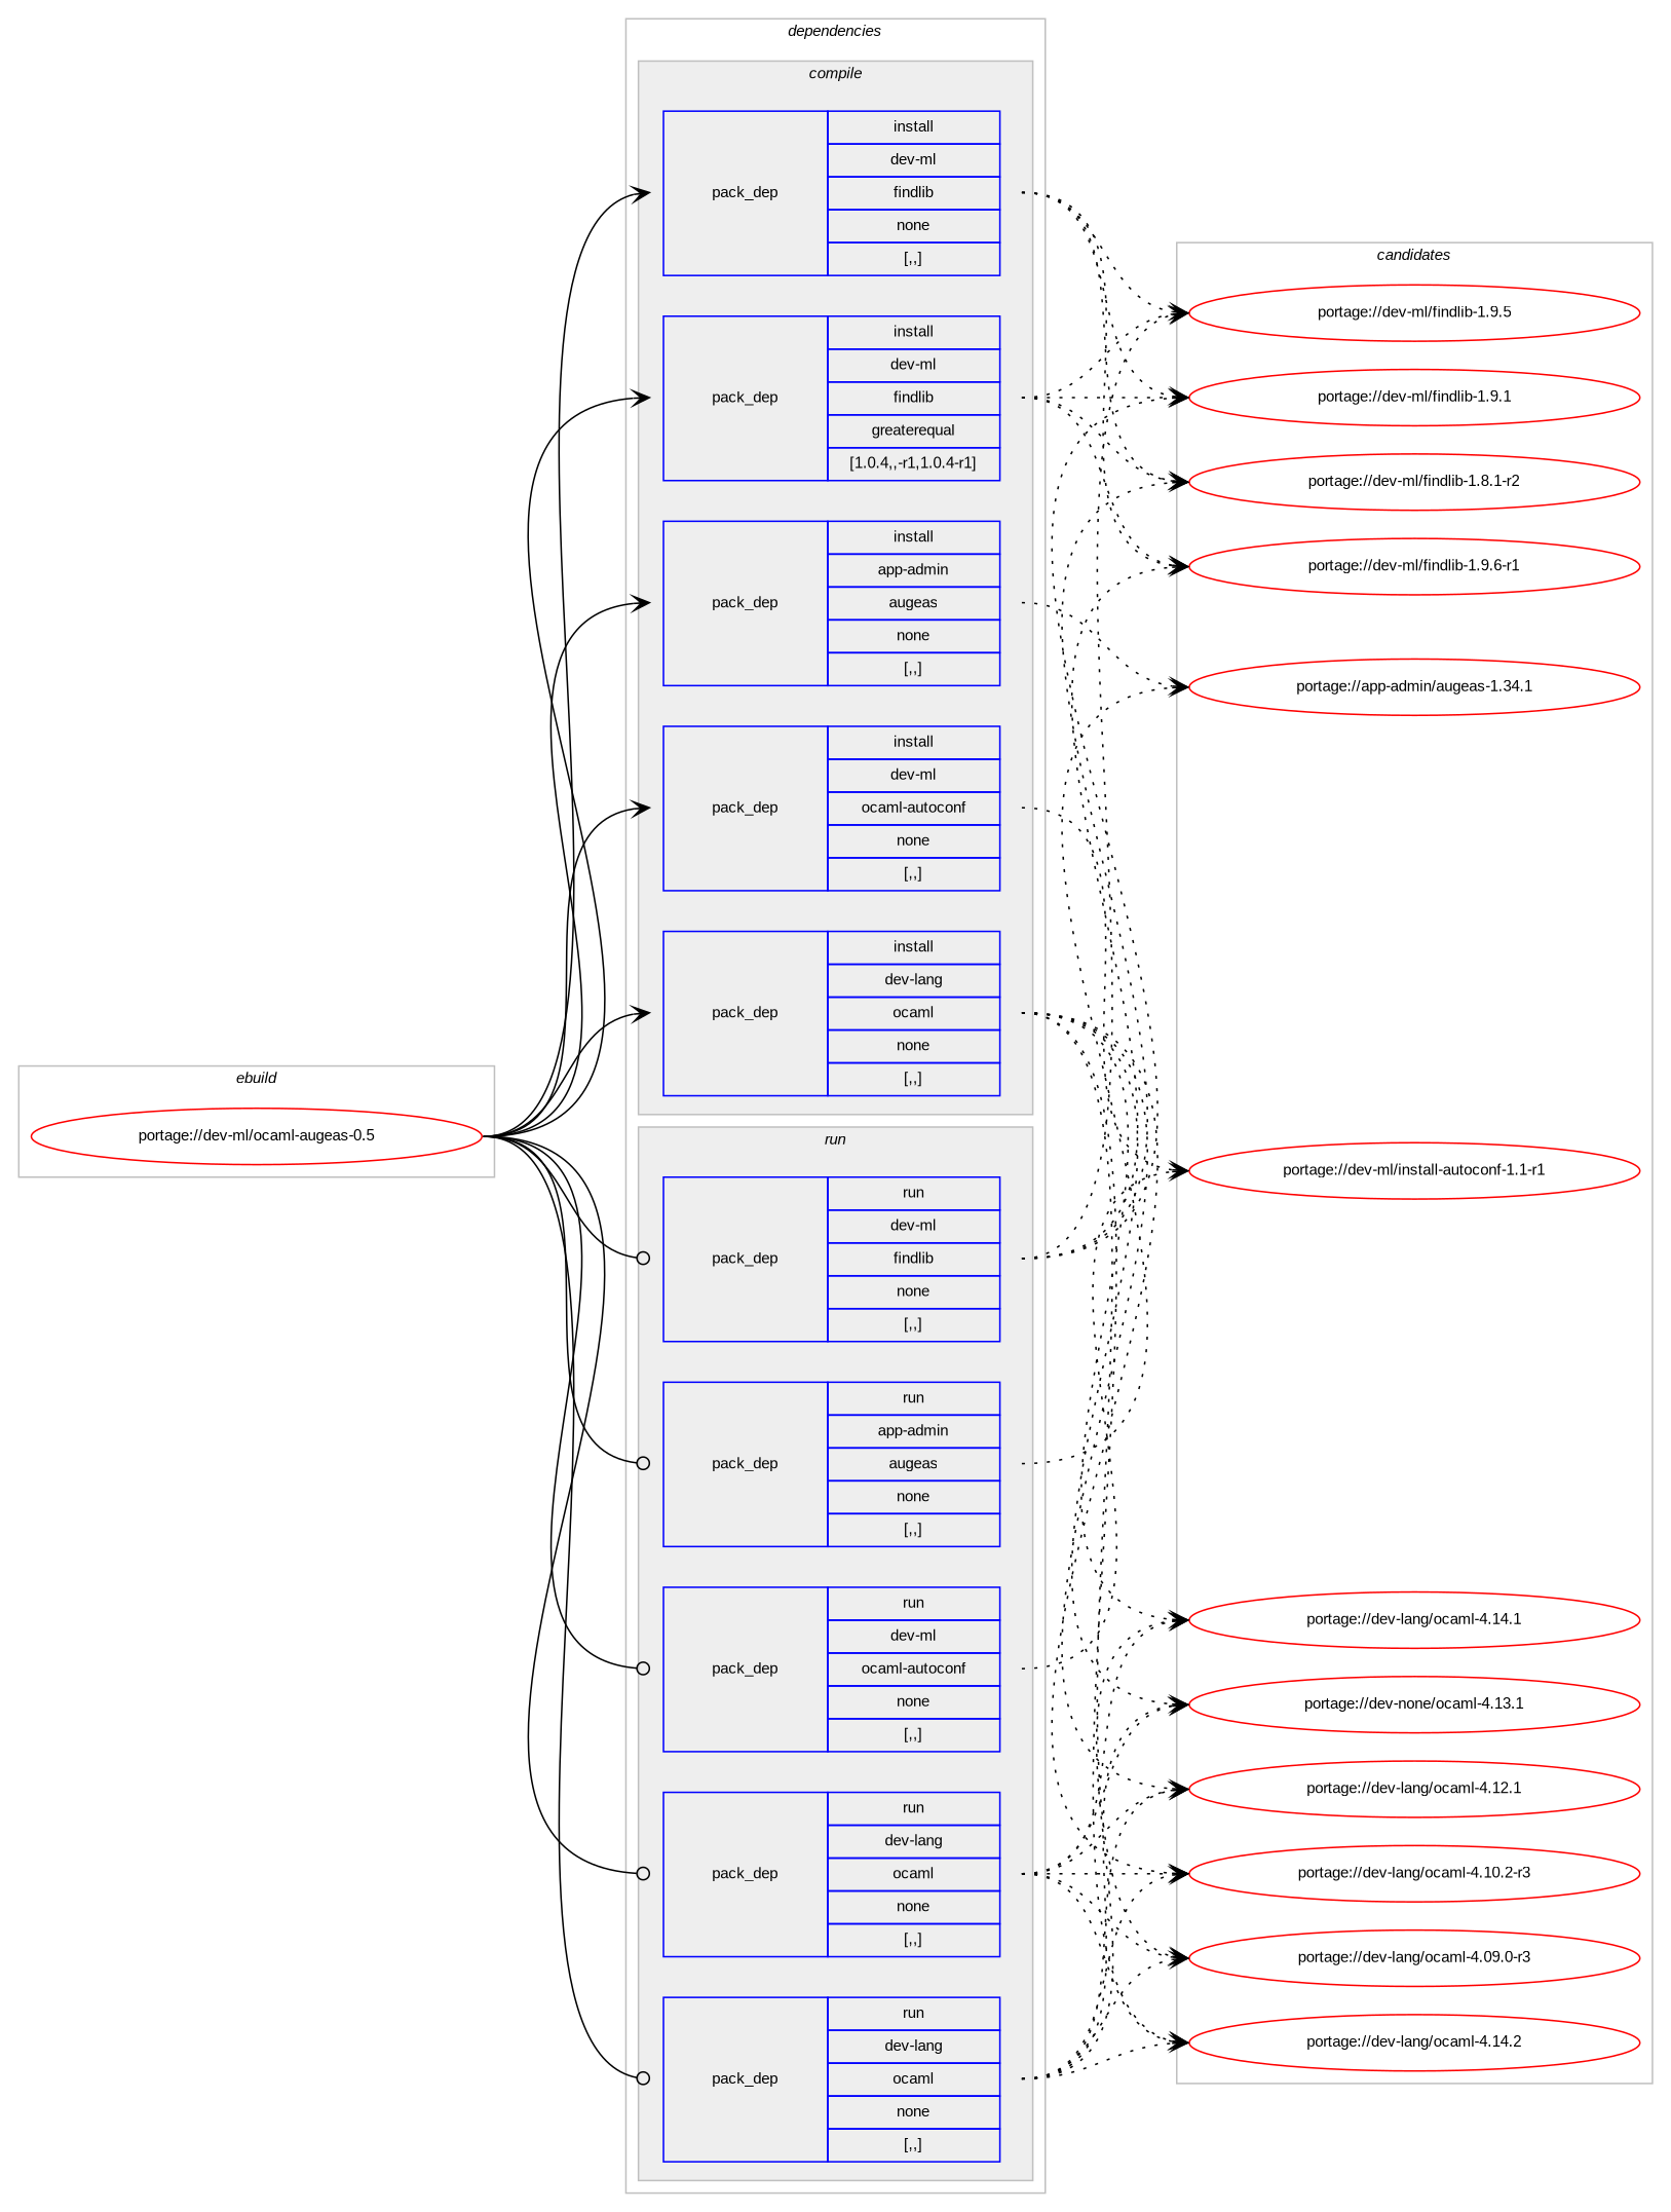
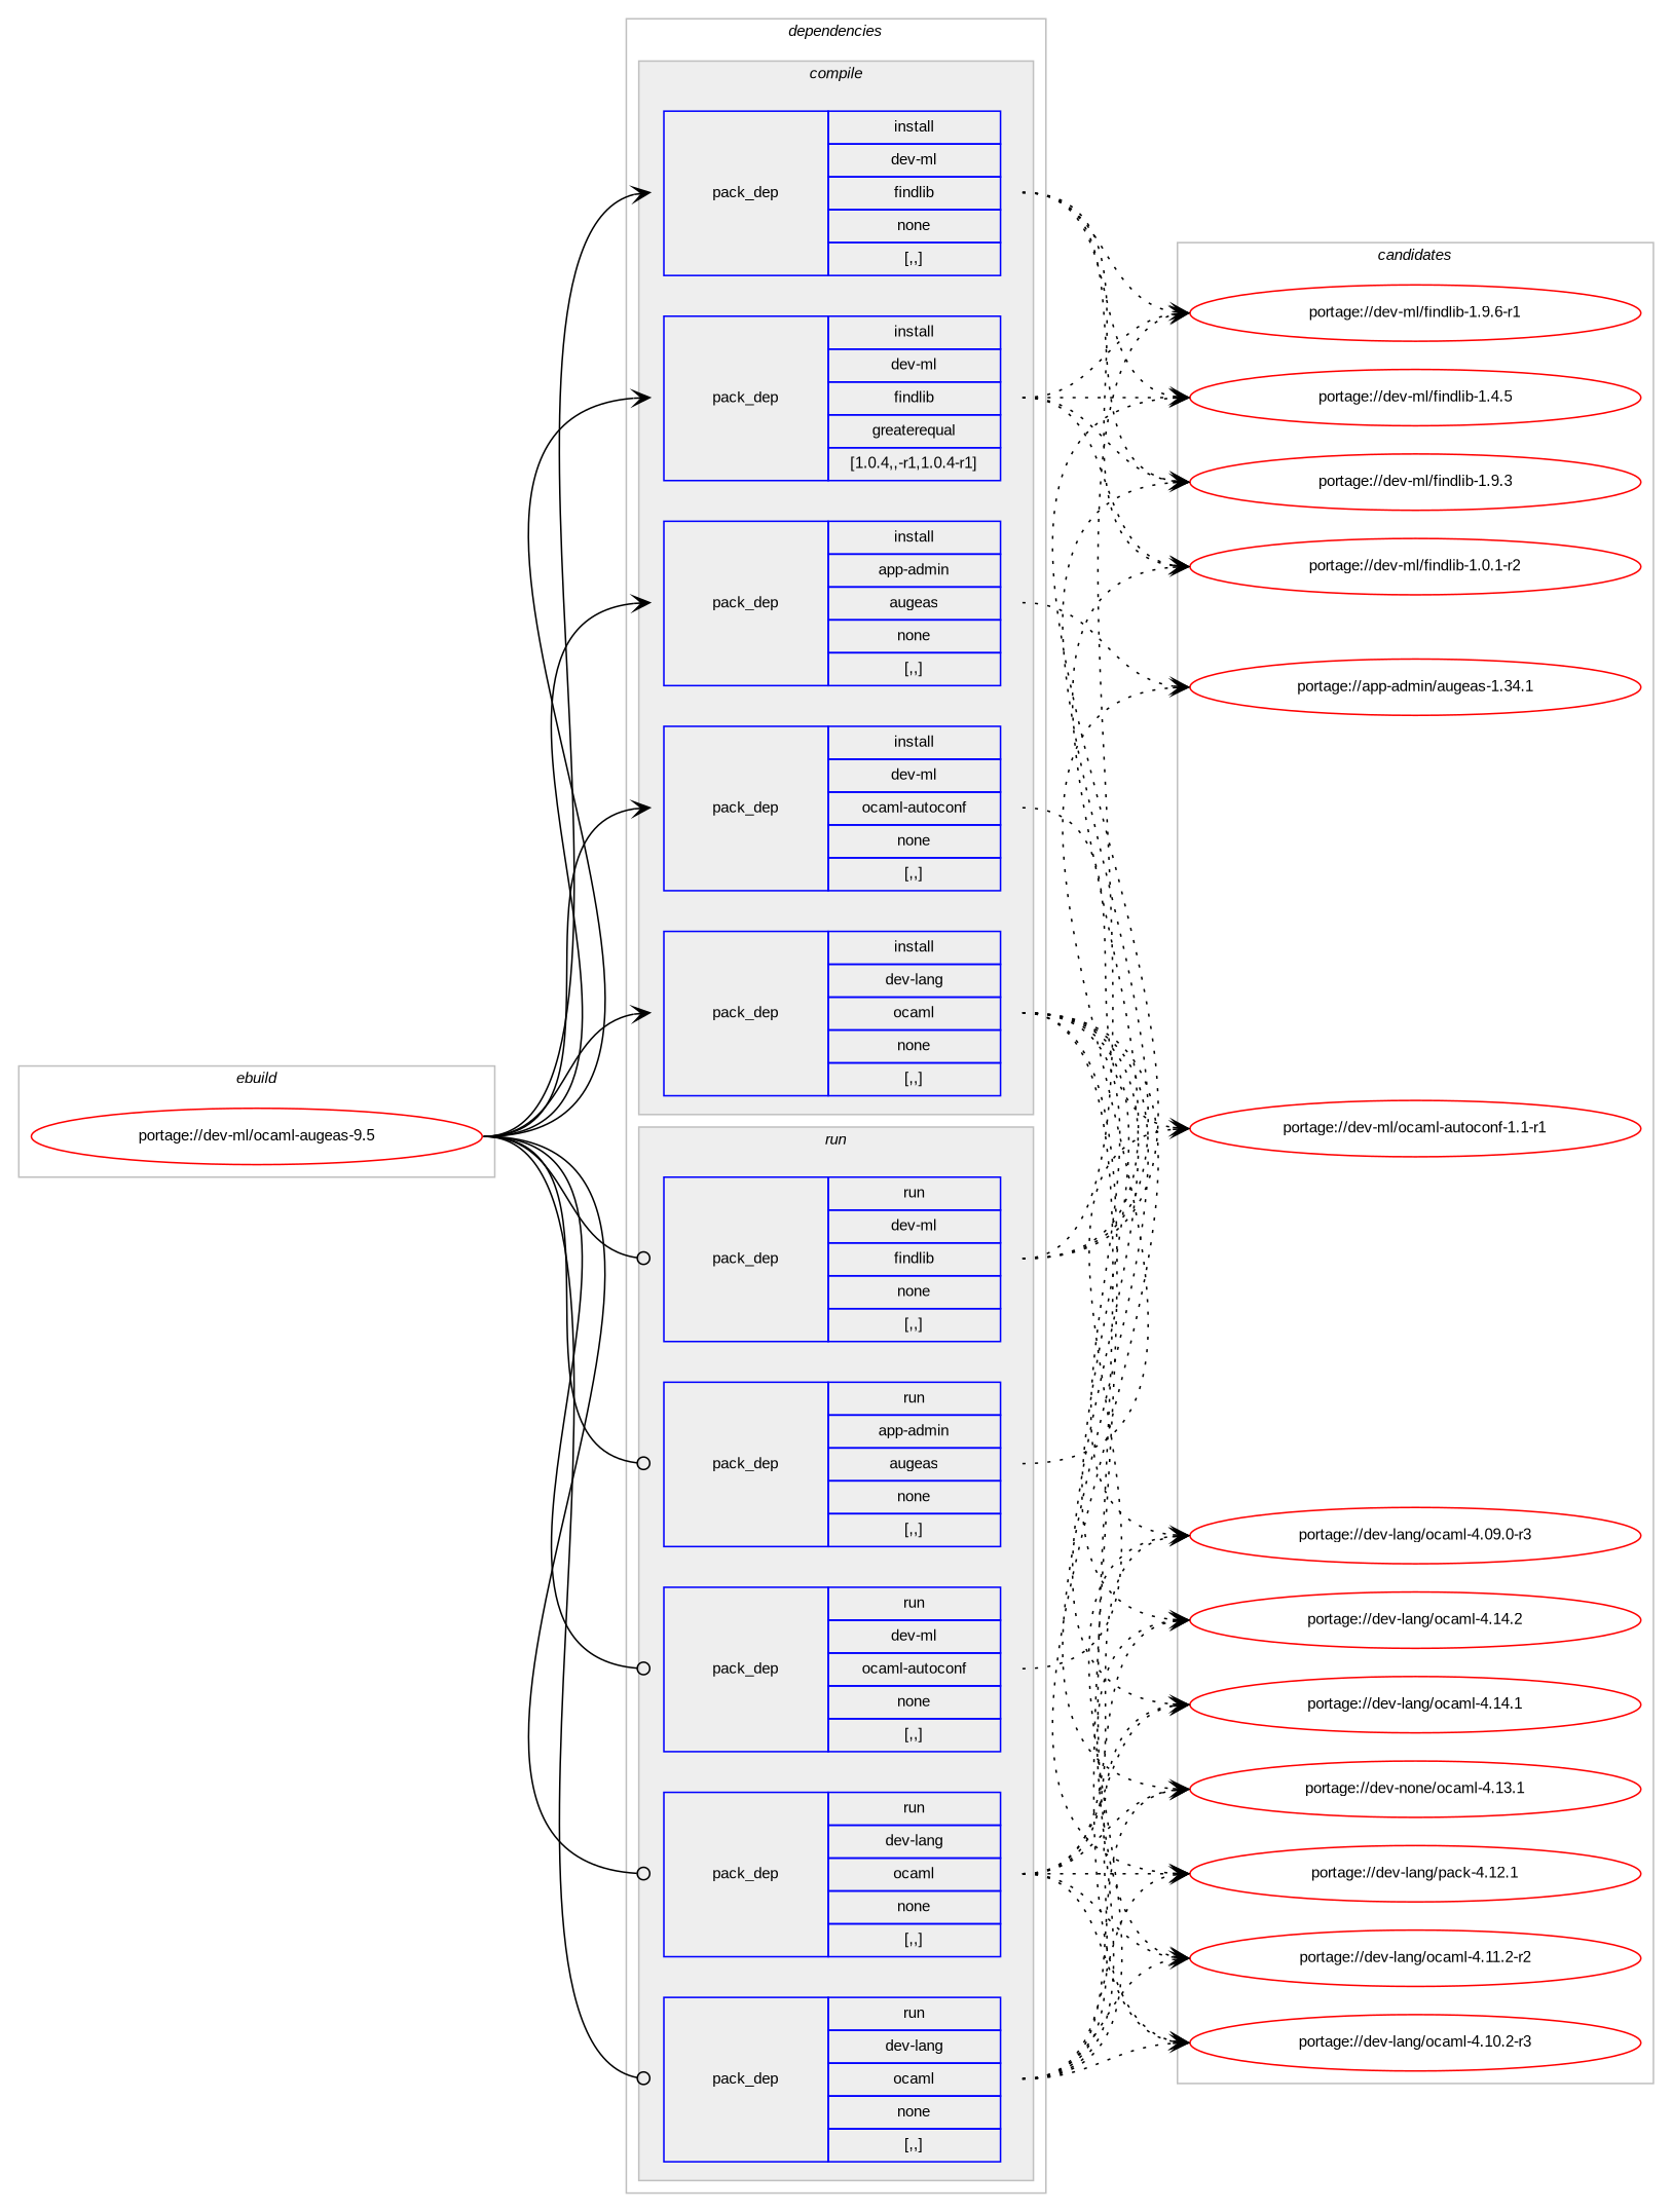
  digraph {
    compound=true
    concentrate=true
    fontname="Liberation Sans"
    fontsize=10
    newrank=true
    rankdir=LR
    ranksep=1.5
    node [color=red fontname="Liberation Sans" fontsize=10]
    edge [arrowhead=vee fontname="Liberation Sans" headport=w style=dotted tailport=e weight=100]
-   n1 [label="portage://dev-ml/ocaml-augeas-0.5" width=4]
+   n1 [label="portage://dev-ml/ocaml-augeas-9.5" width=4]
    n2 [color=blue label=<<TABLE BORDER="0" CELLBORDER="1" CELLSPACING="0" CELLPADDING="4" WIDTH="220"><TR><TD ROWSPAN="6" CELLPADDING="30">pack_dep</TD></TR><TR><TD WIDTH="110">install</TD></TR><TR><TD>app-admin</TD></TR><TR><TD>augeas</TD></TR><TR><TD>none</TD></TR><TR><TD>[,,]</TD></TR></TABLE>> shape=none]
    n3 [color=blue label=<<TABLE BORDER="0" CELLBORDER="1" CELLSPACING="0" CELLPADDING="4" WIDTH="220"><TR><TD ROWSPAN="6" CELLPADDING="30">pack_dep</TD></TR><TR><TD WIDTH="110">install</TD></TR><TR><TD>dev-lang</TD></TR><TR><TD>ocaml</TD></TR><TR><TD>none</TD></TR><TR><TD>[,,]</TD></TR></TABLE>> shape=none]
    n4 [color=blue label=<<TABLE BORDER="0" CELLBORDER="1" CELLSPACING="0" CELLPADDING="4" WIDTH="220"><TR><TD ROWSPAN="6" CELLPADDING="30">pack_dep</TD></TR><TR><TD WIDTH="110">install</TD></TR><TR><TD>dev-ml</TD></TR><TR><TD>findlib</TD></TR><TR><TD>greaterequal</TD></TR><TR><TD>[1.0.4,,-r1,1.0.4-r1]</TD></TR></TABLE>> shape=none]
    n5 [color=blue label=<<TABLE BORDER="0" CELLBORDER="1" CELLSPACING="0" CELLPADDING="4" WIDTH="220"><TR><TD ROWSPAN="6" CELLPADDING="30">pack_dep</TD></TR><TR><TD WIDTH="110">install</TD></TR><TR><TD>dev-ml</TD></TR><TR><TD>findlib</TD></TR><TR><TD>none</TD></TR><TR><TD>[,,]</TD></TR></TABLE>> shape=none]
    n6 [color=blue label=<<TABLE BORDER="0" CELLBORDER="1" CELLSPACING="0" CELLPADDING="4" WIDTH="220"><TR><TD ROWSPAN="6" CELLPADDING="30">pack_dep</TD></TR><TR><TD WIDTH="110">install</TD></TR><TR><TD>dev-ml</TD></TR><TR><TD>ocaml-autoconf</TD></TR><TR><TD>none</TD></TR><TR><TD>[,,]</TD></TR></TABLE>> shape=none]
    n7 [color=blue label=<<TABLE BORDER="0" CELLBORDER="1" CELLSPACING="0" CELLPADDING="4" WIDTH="220"><TR><TD ROWSPAN="6" CELLPADDING="30">pack_dep</TD></TR><TR><TD WIDTH="110">run</TD></TR><TR><TD>app-admin</TD></TR><TR><TD>augeas</TD></TR><TR><TD>none</TD></TR><TR><TD>[,,]</TD></TR></TABLE>> shape=none]
    n8 [color=blue label=<<TABLE BORDER="0" CELLBORDER="1" CELLSPACING="0" CELLPADDING="4" WIDTH="220"><TR><TD ROWSPAN="6" CELLPADDING="30">pack_dep</TD></TR><TR><TD WIDTH="110">run</TD></TR><TR><TD>dev-lang</TD></TR><TR><TD>ocaml</TD></TR><TR><TD>none</TD></TR><TR><TD>[,,]</TD></TR></TABLE>> shape=none]
    n9 [color=blue label=<<TABLE BORDER="0" CELLBORDER="1" CELLSPACING="0" CELLPADDING="4" WIDTH="220"><TR><TD ROWSPAN="6" CELLPADDING="30">pack_dep</TD></TR><TR><TD WIDTH="110">run</TD></TR><TR><TD>dev-lang</TD></TR><TR><TD>ocaml</TD></TR><TR><TD>none</TD></TR><TR><TD>[,,]</TD></TR></TABLE>> shape=none]
    n10 [color=blue label=<<TABLE BORDER="0" CELLBORDER="1" CELLSPACING="0" CELLPADDING="4" WIDTH="220"><TR><TD ROWSPAN="6" CELLPADDING="30">pack_dep</TD></TR><TR><TD WIDTH="110">run</TD></TR><TR><TD>dev-ml</TD></TR><TR><TD>findlib</TD></TR><TR><TD>none</TD></TR><TR><TD>[,,]</TD></TR></TABLE>> shape=none]
    n11 [color=blue label=<<TABLE BORDER="0" CELLBORDER="1" CELLSPACING="0" CELLPADDING="4" WIDTH="220"><TR><TD ROWSPAN="6" CELLPADDING="30">pack_dep</TD></TR><TR><TD WIDTH="110">run</TD></TR><TR><TD>dev-ml</TD></TR><TR><TD>ocaml-autoconf</TD></TR><TR><TD>none</TD></TR><TR><TD>[,,]</TD></TR></TABLE>> shape=none]
    n12 [label="portage://app-admin/augeas-1.34.1" width=4]
    n13 [label="portage://dev-lang/ocaml-4.14.2" width=4]
    n14 [label="portage://dev-lang/ocaml-4.14.1" width=4]
    n15 [label="portage://dev-none/ocaml-4.13.1" width=4]
-   n16 [label="portage://dev-lang/ocaml-4.12.1" width=4]
+   n16 [label="portage://dev-lang/pack-4.12.1" width=4]
+   n17 [label="portage://dev-lang/ocaml-4.11.2-r2" width=4]
    n18 [label="portage://dev-lang/ocaml-4.10.2-r3" width=4]
    n19 [label="portage://dev-lang/ocaml-4.09.0-r3" width=4]
    n20 [label="portage://dev-ml/findlib-1.9.6-r1" width=4]
-   n21 [label="portage://dev-ml/findlib-1.9.5" width=4]
-   n22 [label="portage://dev-ml/findlib-1.9.1" width=4]
-   n23 [label="portage://dev-ml/findlib-1.8.1-r2" width=4]
-   n24 [label="portage://dev-ml/install-autoconf-1.1-r1" width=4]
+   n21 [label="portage://dev-ml/findlib-1.4.5" width=4]
+   n22 [label="portage://dev-ml/findlib-1.9.3" width=4]
+   n23 [label="portage://dev-ml/findlib-1.0.1-r2" width=4]
+   n24 [label="portage://dev-ml/ocaml-autoconf-1.1-r1" width=4]
    subgraph cluster_1 {
      color=gray
      label=<<i>ebuild</i>>
      n1
    }
    subgraph cluster_2 {
      color=gray
      label=<<i>dependencies</i>>
      subgraph cluster_3 {
        color=gray
        fillcolor="#eeeeee"
        label=<<i>compile</i>>
        style=filled
        subgraph sub_4 {
          color=gray
          fillcolor="#eeeeee"
          label=<<i>compile</i>>
          style=filled
          n2
        }
        subgraph sub_5 {
          color=gray
          fillcolor="#eeeeee"
          label=<<i>compile</i>>
          style=filled
          n3
        }
        subgraph sub_6 {
          color=gray
          fillcolor="#eeeeee"
          label=<<i>compile</i>>
          style=filled
          n4
        }
        subgraph sub_7 {
          color=gray
          fillcolor="#eeeeee"
          label=<<i>compile</i>>
          style=filled
          n5
        }
        subgraph sub_8 {
          color=gray
          fillcolor="#eeeeee"
          label=<<i>compile</i>>
          style=filled
          n6
        }
      }
      subgraph cluster_9 {
        color=gray
        fillcolor="#eeeeee"
        label=<<i>compile and run</i>>
        style=filled
      }
      subgraph cluster_10 {
        color=gray
        fillcolor="#eeeeee"
        label=<<i>run</i>>
        style=filled
        subgraph sub_11 {
          color=gray
          fillcolor="#eeeeee"
          label=<<i>run</i>>
          style=filled
          n7
        }
        subgraph sub_12 {
          color=gray
          fillcolor="#eeeeee"
          label=<<i>run</i>>
          style=filled
          n8
        }
        subgraph sub_13 {
          color=gray
          fillcolor="#eeeeee"
          label=<<i>run</i>>
          style=filled
          n9
        }
        subgraph sub_14 {
          color=gray
          fillcolor="#eeeeee"
          label=<<i>run</i>>
          style=filled
          n10
        }
        subgraph sub_15 {
          color=gray
          fillcolor="#eeeeee"
          label=<<i>run</i>>
          style=filled
          n11
        }
      }
    }
    subgraph cluster_16 {
      color=gray
      label=<<i>candidates</i>>
      rank=same
      subgraph sub_17 {
        color=black
        label=<<i>candidates</i>>
        nodesep=1
        rank=same
        n12
      }
      subgraph sub_18 {
        color=black
        label=<<i>candidates</i>>
        nodesep=1
        rank=same
        n13
        n14
        n15
        n16
+       n17
        n18
        n19
      }
      subgraph sub_19 {
        color=black
        label=<<i>candidates</i>>
        nodesep=1
        rank=same
        n20
        n21
        n22
        n23
      }
      subgraph sub_20 {
        color=black
        label=<<i>candidates</i>>
        nodesep=1
        rank=same
        n20
        n21
        n22
        n23
      }
      subgraph sub_21 {
        color=black
        label=<<i>candidates</i>>
        nodesep=1
        rank=same
        n24
      }
      subgraph sub_22 {
        color=black
        label=<<i>candidates</i>>
        nodesep=1
        rank=same
        n12
      }
      subgraph sub_23 {
        color=black
        label=<<i>candidates</i>>
        nodesep=1
        rank=same
        n13
        n14
        n15
        n16
+       n17
        n18
        n19
      }
      subgraph sub_24 {
        color=black
        label=<<i>candidates</i>>
        nodesep=1
        rank=same
        n13
        n14
        n15
        n16
+       n17
        n18
        n19
      }
      subgraph sub_25 {
        color=black
        label=<<i>candidates</i>>
        nodesep=1
        rank=same
        n20
        n21
        n22
        n23
      }
      subgraph sub_26 {
        color=black
        label=<<i>candidates</i>>
        nodesep=1
        rank=same
        n24
      }
    }
    n1 -> n2 [style=solid weight=20]
    n1 -> n3 [style=solid weight=20]
    n1 -> n4 [style=solid weight=20]
    n1 -> n5 [style=solid weight=20]
    n1 -> n6 [style=solid weight=20]
    n1 -> n7 [arrowhead=odot style=solid weight=20]
    n1 -> n8 [arrowhead=odot style=solid weight=20]
    n1 -> n9 [arrowhead=odot style=solid weight=20]
    n1 -> n10 [arrowhead=odot style=solid weight=20]
    n1 -> n11 [arrowhead=odot style=solid weight=20]
    n2 -> n12
    n3 -> n13
    n3 -> n14
    n3 -> n15
    n3 -> n16
+   n3 -> n17
    n3 -> n18
    n3 -> n19
    n4 -> n20
    n4 -> n21
    n4 -> n22
    n4 -> n23
    n5 -> n20
    n5 -> n21
    n5 -> n22
    n5 -> n23
    n6 -> n24
    n7 -> n12
    n8 -> n13
    n8 -> n14
    n8 -> n15
    n8 -> n16
+   n8 -> n17
    n8 -> n18
    n8 -> n19
    n9 -> n13
    n9 -> n14
    n9 -> n15
    n9 -> n16
+   n9 -> n17
    n9 -> n18
    n9 -> n19
    n10 -> n20
    n10 -> n21
    n10 -> n22
    n10 -> n23
    n11 -> n24
  }
